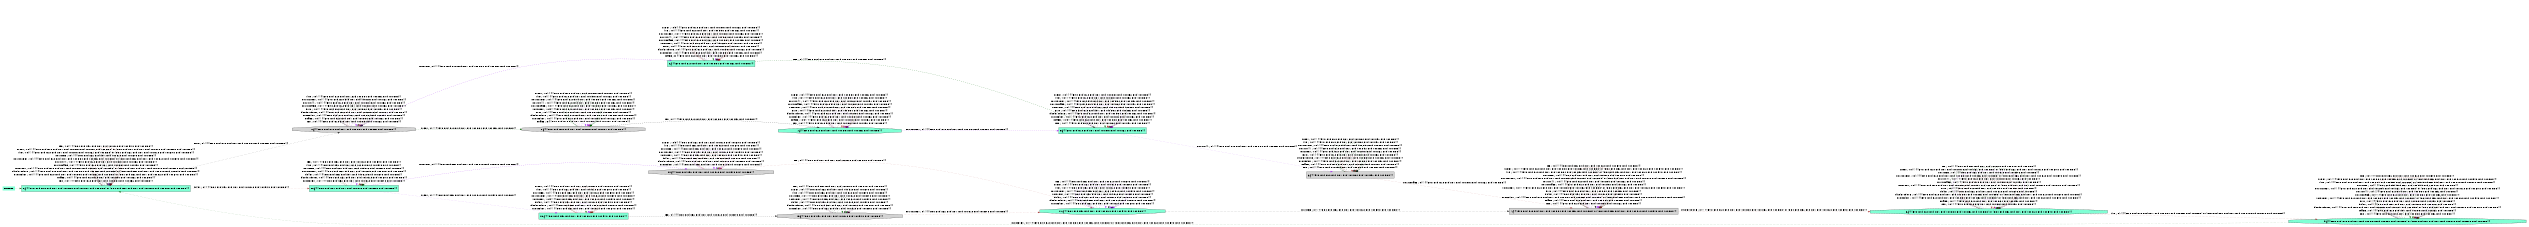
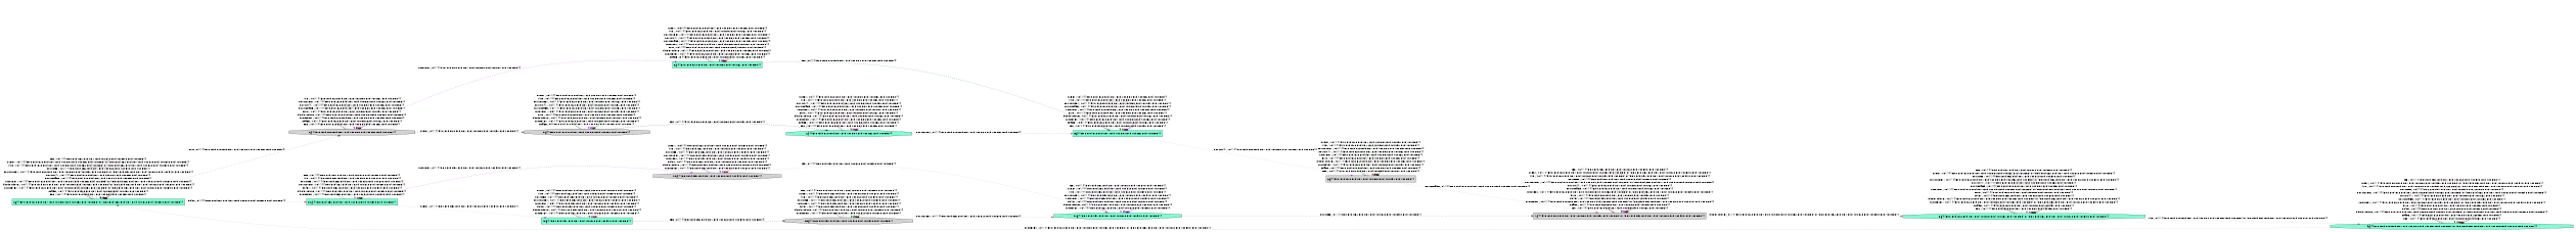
  digraph {
    rankdir=LR
    fontname="DejaVu Sans"
    node [shape=octagon style=filled fillcolor=aquamarine fontname="DejaVu Sans"]
    edge [lblstyle="above, sloped" color=brown style=dotted fontname="DejaVu Sans"]
    n1 [label="0@[((EUR and CAP and TON and not DOL and not TEA and not COF) or (DOL and TEA and TON and not CAP and not EUR and not COF))]" shape=box]
    n2 [label="1@[((EUR and CAP and TON and not DOL and not TEA and not COF))]" fillcolor=lightgrey]
    n3 [label="10@[((DOL and TEA and TON and not CAP and not EUR and not COF))]" shape=box]
    n4 [label="2@[((EUR and CAP and TON and not DOL and not TEA and not COF))]" shape=box]
    n5 [label="3@[((EUR and CAP and TON and not DOL and not TEA and not COF))]" fillcolor=lightgrey]
    n6 [label="5@[((EUR and CAP and TON and not DOL and not TEA and not COF))]" shape=box]
    n7 [label="4@[((EUR and CAP and TON and not DOL and not TEA and not COF))]"]
    n8 [label="6@[((EUR and CAP and TON and not DOL and not TEA and not COF))]" shape=box fillcolor=lightgrey]
    n9 [label="7@[((EUR and CAP and TON and not DOL and not TEA and not COF) or (DOL and TEA and TON and not CAP and not EUR and not COF))]" shape=box fillcolor=lightgrey]
    n10 [label="8@[((EUR and CAP and TON and not DOL and not TEA and not COF) or (DOL and TEA and TON and not CAP and not EUR and not COF))]"]
    n11 [label="9@[((EUR and CAP and TON and not DOL and not TEA and not COF) or (DOL and TEA and TON and not CAP and not EUR and not COF))]"]
    n12 [label="11@[((DOL and TEA and TON and not CAP and not EUR and not COF))]" fillcolor=lightgrey]
    n13 [label="12@[((DOL and TEA and TON and not CAP and not EUR and not COF))]" shape=box]
    n14 [label="14@[((DOL and TEA and TON and not CAP and not EUR and not COF))]"]
    n15 [label="13@[((DOL and TEA and TON and not CAP and not EUR and not COF))]" fillcolor=lightgrey]
-   __start0 [height=0 shape=none width=0]
    n1 -> n1 [label="cap / nok() [((EUR and CAP and TON and not DOL and not TEA and not COF))]" color=black style=dashed]
    n1 -> n1 [label="coffee / nok() [((EUR and CAP and TON and not DOL and not TEA and not COF))]" color=purple]
    n1 -> n1 [label="cup_taken / nok() [((EUR and CAP and TON and not DOL and not TEA and not COF) or (DOL and TEA and TON and not CAP and not EUR and not COF))]" color=black style=dashed]
    n1 -> n1 [label="display_done / nok() [((EUR and CAP and TON and not DOL and not TEA and not COF) or (DOL and TEA and TON and not CAP and not EUR and not COF))]" color=darkgreen]
    n1 -> n1 [label="no_sugar / nok() [((EUR and CAP and TON and not DOL and not TEA and not COF) or (DOL and TEA and TON and not CAP and not EUR and not COF))]" color=purple]
    n1 -> n1 [label="pour_coffee / nok() [((EUR and CAP and TON and not DOL and not TEA and not COF))]" color=black style=dashed]
    n1 -> n1 [label="pour_milk / nok() [((EUR and CAP and TON and not DOL and not TEA and not COF))]" color=black]
    n1 -> n1 [label="pour_sugar / nok() [((EUR and CAP and TON and not DOL and not TEA and not COF) or (DOL and TEA and TON and not CAP and not EUR and not COF))]" style=dashed]
    n1 -> n1 [label="pour_tea / nok() [((DOL and TEA and TON and not CAP and not EUR and not COF))]"]
    n1 -> n1 [label="ring / nok() [((EUR and CAP and TON and not DOL and not TEA and not COF) or (DOL and TEA and TON and not CAP and not EUR and not COF))]" color=black style=dashed]
    n1 -> n1 [label="sugar / nok() [((EUR and CAP and TON and not DOL and not TEA and not COF) or (DOL and TEA and TON and not CAP and not EUR and not COF))]" color=black]
    n1 -> n1 [label="tea / nok() [((DOL and TEA and TON and not CAP and not EUR and not COF))]" style=dashed]
    n1 -> n2 [label="euro / ok() [((EUR and CAP and TON and not DOL and not TEA and not COF))]" color=black]
    n1 -> n3 [label="dollar / ok() [((DOL and TEA and TON and not CAP and not EUR and not COF))]"]
    n2 -> n2 [label="cap / nok() [((EUR and CAP and TON and not DOL and not TEA and not COF))]" color=purple style=dashed]
    n2 -> n2 [label="coffee / nok() [((EUR and CAP and TON and not DOL and not TEA and not COF))]" color=black]
    n2 -> n2 [label="cup_taken / nok() [((EUR and CAP and TON and not DOL and not TEA and not COF))]" style=dashed]
    n2 -> n2 [label="display_done / nok() [((EUR and CAP and TON and not DOL and not TEA and not COF))]" color=purple]
    n2 -> n2 [label="euro / nok() [((EUR and CAP and TON and not DOL and not TEA and not COF))]" style=dashed]
    n2 -> n2 [label="pour_coffee / nok() [((EUR and CAP and TON and not DOL and not TEA and not COF))]" color=darkgreen]
    n2 -> n2 [label="pour_milk / nok() [((EUR and CAP and TON and not DOL and not TEA and not COF))]" color=black style=dashed]
    n2 -> n2 [label="pour_sugar / nok() [((EUR and CAP and TON and not DOL and not TEA and not COF))]" color=purple]
    n2 -> n2 [label="ring / nok() [((EUR and CAP and TON and not DOL and not TEA and not COF))]" color=black style=dashed]
    n2 -> n4 [label="no_sugar / ok() [((EUR and CAP and TON and not DOL and not TEA and not COF))]" color=purple style=dashed]
    n2 -> n5 [label="sugar / ok() [((EUR and CAP and TON and not DOL and not TEA and not COF))]" color=darkgreen style=dashed]
    n3 -> n3 [label="cup_taken / nok() [((DOL and TEA and TON and not CAP and not EUR and not COF))]" color=purple style=dashed]
    n3 -> n3 [label="display_done / nok() [((DOL and TEA and TON and not CAP and not EUR and not COF))]"]
    n3 -> n3 [label="dollar / nok() [((DOL and TEA and TON and not CAP and not EUR and not COF))]" color=black]
    n3 -> n3 [label="pour_sugar / nok() [((DOL and TEA and TON and not CAP and not EUR and not COF))]" style=dashed]
    n3 -> n3 [label="pour_tea / nok() [((DOL and TEA and TON and not CAP and not EUR and not COF))]" color=darkgreen]
    n3 -> n3 [label="ring / nok() [((DOL and TEA and TON and not CAP and not EUR and not COF))]" color=black]
    n3 -> n3 [label="tea / nok() [((DOL and TEA and TON and not CAP and not EUR and not COF))]" color=darkgreen]
    n3 -> n12 [label="no_sugar / ok() [((DOL and TEA and TON and not CAP and not EUR and not COF))]" color=purple style=dashed]
    n3 -> n13 [label="sugar / ok() [((DOL and TEA and TON and not CAP and not EUR and not COF))]" color=purple]
    n4 -> n4 [label="coffee / Ω [((EUR and CAP and TON and not DOL and not TEA and not COF))]" color=darkgreen]
    n4 -> n4 [label="cup_taken / nok() [((EUR and CAP and TON and not DOL and not TEA and not COF))]" color=purple style=dashed]
    n4 -> n4 [label="display_done / nok() [((EUR and CAP and TON and not DOL and not TEA and not COF))]" color=black style=dashed]
    n4 -> n4 [label="euro / nok() [((EUR and CAP and TON and not DOL and not TEA and not COF))]" color=black]
    n4 -> n4 [label="no_sugar / nok() [((EUR and CAP and TON and not DOL and not TEA and not COF))]" color=purple]
    n4 -> n4 [label="pour_coffee / nok() [((EUR and CAP and TON and not DOL and not TEA and not COF))]" color=black style=dashed]
    n4 -> n4 [label="pour_milk / nok() [((EUR and CAP and TON and not DOL and not TEA and not COF))]"]
    n4 -> n4 [label="pour_sugar / nok() [((EUR and CAP and TON and not DOL and not TEA and not COF))]" style=dashed]
    n4 -> n4 [label="ring / nok() [((EUR and CAP and TON and not DOL and not TEA and not COF))]"]
    n4 -> n4 [label="sugar / void() [((EUR and CAP and TON and not DOL and not TEA and not COF))]"]
    n4 -> n6 [label="cap / ok() [((EUR and CAP and TON and not DOL and not TEA and not COF))]" color=darkgreen style=dashed]
    n5 -> n5 [label="coffee / Ω [((EUR and CAP and TON and not DOL and not TEA and not COF))]" color=purple style=dashed]
    n5 -> n5 [label="cup_taken / nok() [((EUR and CAP and TON and not DOL and not TEA and not COF))]" color=purple]
    n5 -> n5 [label="display_done / nok() [((EUR and CAP and TON and not DOL and not TEA and not COF))]" color=purple]
    n5 -> n5 [label="euro / nok() [((EUR and CAP and TON and not DOL and not TEA and not COF))]"]
    n5 -> n5 [label="no_sugar / void() [((EUR and CAP and TON and not DOL and not TEA and not COF))]" color=purple]
    n5 -> n5 [label="pour_coffee / nok() [((EUR and CAP and TON and not DOL and not TEA and not COF))]" color=purple]
    n5 -> n5 [label="pour_milk / nok() [((EUR and CAP and TON and not DOL and not TEA and not COF))]" color=darkgreen style=dashed]
    n5 -> n5 [label="pour_sugar / nok() [((EUR and CAP and TON and not DOL and not TEA and not COF))]" color=darkgreen style=dashed]
    n5 -> n5 [label="ring / nok() [((EUR and CAP and TON and not DOL and not TEA and not COF))]" color=darkgreen]
    n5 -> n5 [label="sugar / nok() [((EUR and CAP and TON and not DOL and not TEA and not COF))]" color=darkgreen]
    n5 -> n7 [label="cap / ok() [((EUR and CAP and TON and not DOL and not TEA and not COF))]" color=black style=dashed]
    n6 -> n6 [label="cap / nok() [((EUR and CAP and TON and not DOL and not TEA and not COF))]" color=darkgreen]
    n6 -> n6 [label="coffee / void() [((EUR and CAP and TON and not DOL and not TEA and not COF))]" style=dashed]
    n6 -> n6 [label="cup_taken / nok() [((EUR and CAP and TON and not DOL and not TEA and not COF))]"]
    n6 -> n6 [label="display_done / nok() [((EUR and CAP and TON and not DOL and not TEA and not COF))]" color=darkgreen]
    n6 -> n6 [label="euro / nok() [((EUR and CAP and TON and not DOL and not TEA and not COF))]" color=purple]
    n6 -> n6 [label="no_sugar / nok() [((EUR and CAP and TON and not DOL and not TEA and not COF))]" color=black style=dashed]
    n6 -> n6 [label="pour_coffee / nok() [((EUR and CAP and TON and not DOL and not TEA and not COF))]" color=purple style=dashed]
    n6 -> n6 [label="pour_sugar / nok() [((EUR and CAP and TON and not DOL and not TEA and not COF))]" style=dashed]
    n6 -> n6 [label="ring / nok() [((EUR and CAP and TON and not DOL and not TEA and not COF))]" color=black style=dashed]
    n6 -> n6 [label="sugar / nok() [((EUR and CAP and TON and not DOL and not TEA and not COF))]" color=purple]
    n6 -> n8 [label="pour_milk / ok() [((EUR and CAP and TON and not DOL and not TEA and not COF))]" color=purple]
    n7 -> n6 [label="pour_sugar / ok() [((EUR and CAP and TON and not DOL and not TEA and not COF))]" color=purple style=dashed]
    n7 -> n7 [label="cap / nok() [((EUR and CAP and TON and not DOL and not TEA and not COF))]" style=dashed]
    n7 -> n7 [label="coffee / void() [((EUR and CAP and TON and not DOL and not TEA and not COF))]"]
    n7 -> n7 [label="cup_taken / nok() [((EUR and CAP and TON and not DOL and not TEA and not COF))]" color=purple]
    n7 -> n7 [label="display_done / nok() [((EUR and CAP and TON and not DOL and not TEA and not COF))]"]
    n7 -> n7 [label="euro / nok() [((EUR and CAP and TON and not DOL and not TEA and not COF))]" color=purple style=dashed]
    n7 -> n7 [label="no_sugar / nok() [((EUR and CAP and TON and not DOL and not TEA and not COF))]" style=dashed]
    n7 -> n7 [label="pour_coffee / nok() [((EUR and CAP and TON and not DOL and not TEA and not COF))]" color=darkgreen]
    n7 -> n7 [label="pour_milk / nok() [((EUR and CAP and TON and not DOL and not TEA and not COF))]" style=dashed]
    n7 -> n7 [label="ring / nok() [((EUR and CAP and TON and not DOL and not TEA and not COF))]" color=black]
    n7 -> n7 [label="sugar / nok() [((EUR and CAP and TON and not DOL and not TEA and not COF))]" color=purple]
    n8 -> n8 [label="cap / nok() [((EUR and CAP and TON and not DOL and not TEA and not COF))]"]
    n8 -> n8 [label="coffee / nok() [((EUR and CAP and TON and not DOL and not TEA and not COF))]" color=black style=dashed]
    n8 -> n8 [label="cup_taken / nok() [((EUR and CAP and TON and not DOL and not TEA and not COF))]" color=black]
    n8 -> n8 [label="display_done / nok() [((EUR and CAP and TON and not DOL and not TEA and not COF))]" style=dashed]
    n8 -> n8 [label="euro / nok() [((EUR and CAP and TON and not DOL and not TEA and not COF))]" style=dashed]
    n8 -> n8 [label="no_sugar / nok() [((EUR and CAP and TON and not DOL and not TEA and not COF))]" color=darkgreen style=dashed]
    n8 -> n8 [label="pour_milk / nok() [((EUR and CAP and TON and not DOL and not TEA and not COF))]" color=darkgreen style=dashed]
    n8 -> n8 [label="pour_sugar / nok() [((EUR and CAP and TON and not DOL and not TEA and not COF))]" color=purple]
    n8 -> n8 [label="ring / nok() [((EUR and CAP and TON and not DOL and not TEA and not COF))]" color=darkgreen style=dashed]
    n8 -> n8 [label="sugar / nok() [((EUR and CAP and TON and not DOL and not TEA and not COF))]" color=black]
    n8 -> n9 [label="pour_coffee / ok() [((EUR and CAP and TON and not DOL and not TEA and not COF))]"]
    n9 -> n9 [label="cap / nok() [((EUR and CAP and TON and not DOL and not TEA and not COF))]" color=black]
    n9 -> n9 [label="coffee / nok() [((EUR and CAP and TON and not DOL and not TEA and not COF))]" color=purple]
    n9 -> n9 [label="cup_taken / nok() [((EUR and CAP and TON and not DOL and not TEA and not COF) or (DOL and TEA and TON and not CAP and not EUR and not COF))]" color=purple]
    n9 -> n9 [label="dollar / nok() [((DOL and TEA and TON and not CAP and not EUR and not COF))]" color=purple style=dashed]
    n9 -> n9 [label="euro / nok() [((EUR and CAP and TON and not DOL and not TEA and not COF))]" style=dashed]
    n9 -> n9 [label="no_sugar / nok() [((EUR and CAP and TON and not DOL and not TEA and not COF) or (DOL and TEA and TON and not CAP and not EUR and not COF))]"]
    n9 -> n9 [label="pour_coffee / nok() [((EUR and CAP and TON and not DOL and not TEA and not COF))]" color=black style=dashed]
    n9 -> n9 [label="pour_milk / nok() [((EUR and CAP and TON and not DOL and not TEA and not COF))]" color=purple]
    n9 -> n9 [label="pour_sugar / nok() [((EUR and CAP and TON and not DOL and not TEA and not COF) or (DOL and TEA and TON and not CAP and not EUR and not COF))]" color=darkgreen]
    n9 -> n9 [label="pour_tea / nok() [((DOL and TEA and TON and not CAP and not EUR and not COF))]" color=darkgreen]
    n9 -> n9 [label="ring / nok() [((EUR and CAP and TON and not DOL and not TEA and not COF) or (DOL and TEA and TON and not CAP and not EUR and not COF))]"]
    n9 -> n9 [label="sugar / nok() [((EUR and CAP and TON and not DOL and not TEA and not COF) or (DOL and TEA and TON and not CAP and not EUR and not COF))]" color=black style=dashed]
    n9 -> n9 [label="tea / nok() [((DOL and TEA and TON and not CAP and not EUR and not COF))]" style=dashed]
    n9 -> n10 [label="display_done / ok() [((EUR and CAP and TON and not DOL and not TEA and not COF) or (DOL and TEA and TON and not CAP and not EUR and not COF))]"]
    n10 -> n10 [label="cap / nok() [((EUR and CAP and TON and not DOL and not TEA and not COF))]"]
    n10 -> n10 [label="coffee / nok() [((EUR and CAP and TON and not DOL and not TEA and not COF))]"]
    n10 -> n10 [label="cup_taken / nok() [((EUR and CAP and TON and not DOL and not TEA and not COF) or (DOL and TEA and TON and not CAP and not EUR and not COF))]" color=purple style=dashed]
    n10 -> n10 [label="display_done / nok() [((EUR and CAP and TON and not DOL and not TEA and not COF) or (DOL and TEA and TON and not CAP and not EUR and not COF))]" color=darkgreen style=dashed]
    n10 -> n10 [label="dollar / nok() [((DOL and TEA and TON and not CAP and not EUR and not COF))]" color=black]
    n10 -> n10 [label="euro / nok() [((EUR and CAP and TON and not DOL and not TEA and not COF))]" color=darkgreen]
    n10 -> n10 [label="no_sugar / nok() [((EUR and CAP and TON and not DOL and not TEA and not COF) or (DOL and TEA and TON and not CAP and not EUR and not COF))]" color=darkgreen]
    n10 -> n10 [label="pour_coffee / nok() [((EUR and CAP and TON and not DOL and not TEA and not COF))]"]
    n10 -> n10 [label="pour_milk / nok() [((EUR and CAP and TON and not DOL and not TEA and not COF))]" style=dashed]
    n10 -> n10 [label="pour_sugar / nok() [((EUR and CAP and TON and not DOL and not TEA and not COF) or (DOL and TEA and TON and not CAP and not EUR and not COF))]" style=dashed]
    n10 -> n10 [label="pour_tea / nok() [((DOL and TEA and TON and not CAP and not EUR and not COF))]" color=black]
    n10 -> n10 [label="sugar / nok() [((EUR and CAP and TON and not DOL and not TEA and not COF) or (DOL and TEA and TON and not CAP and not EUR and not COF))]" color=purple style=dashed]
    n10 -> n10 [label="tea / nok() [((DOL and TEA and TON and not CAP and not EUR and not COF))]" color=darkgreen style=dashed]
    n10 -> n11 [label="ring / ok() [((EUR and CAP and TON and not DOL and not TEA and not COF) or (DOL and TEA and TON and not CAP and not EUR and not COF))]"]
    n11 -> n1 [label="cup_taken / ok() [((EUR and CAP and TON and not DOL and not TEA and not COF) or (DOL and TEA and TON and not CAP and not EUR and not COF))]" color=darkgreen]
    n11 -> n11 [label="cap / nok() [((EUR and CAP and TON and not DOL and not TEA and not COF))]" color=darkgreen style=dashed]
    n11 -> n11 [label="coffee / nok() [((EUR and CAP and TON and not DOL and not TEA and not COF))]" color=darkgreen style=dashed]
    n11 -> n11 [label="display_done / nok() [((EUR and CAP and TON and not DOL and not TEA and not COF) or (DOL and TEA and TON and not CAP and not EUR and not COF))]" style=dashed]
    n11 -> n11 [label="dollar / nok() [((DOL and TEA and TON and not CAP and not EUR and not COF))]" color=black]
    n11 -> n11 [label="euro / nok() [((EUR and CAP and TON and not DOL and not TEA and not COF))]"]
    n11 -> n11 [label="no_sugar / nok() [((EUR and CAP and TON and not DOL and not TEA and not COF) or (DOL and TEA and TON and not CAP and not EUR and not COF))]" color=purple]
    n11 -> n11 [label="pour_coffee / nok() [((EUR and CAP and TON and not DOL and not TEA and not COF))]" color=darkgreen]
    n11 -> n11 [label="pour_milk / nok() [((EUR and CAP and TON and not DOL and not TEA and not COF))]" color=purple style=dashed]
    n11 -> n11 [label="pour_sugar / nok() [((EUR and CAP and TON and not DOL and not TEA and not COF) or (DOL and TEA and TON and not CAP and not EUR and not COF))]" color=black]
    n11 -> n11 [label="pour_tea / nok() [((DOL and TEA and TON and not CAP and not EUR and not COF))]" color=darkgreen]
    n11 -> n11 [label="ring / nok() [((EUR and CAP and TON and not DOL and not TEA and not COF) or (DOL and TEA and TON and not CAP and not EUR and not COF))]" color=black style=dashed]
    n11 -> n11 [label="sugar / nok() [((EUR and CAP and TON and not DOL and not TEA and not COF) or (DOL and TEA and TON and not CAP and not EUR and not COF))]" color=darkgreen]
    n11 -> n11 [label="tea / nok() [((DOL and TEA and TON and not CAP and not EUR and not COF))]" style=dashed]
    n12 -> n12 [label="cup_taken / nok() [((DOL and TEA and TON and not CAP and not EUR and not COF))]" color=purple]
    n12 -> n12 [label="display_done / nok() [((DOL and TEA and TON and not CAP and not EUR and not COF))]" color=purple]
    n12 -> n12 [label="dollar / nok() [((DOL and TEA and TON and not CAP and not EUR and not COF))]" color=darkgreen]
    n12 -> n12 [label="no_sugar / nok() [((DOL and TEA and TON and not CAP and not EUR and not COF))]" style=dashed]
    n12 -> n12 [label="pour_sugar / nok() [((DOL and TEA and TON and not CAP and not EUR and not COF))]" style=dashed]
    n12 -> n12 [label="pour_tea / nok() [((DOL and TEA and TON and not CAP and not EUR and not COF))]" color=purple style=dashed]
    n12 -> n12 [label="ring / nok() [((DOL and TEA and TON and not CAP and not EUR and not COF))]" color=purple]
    n12 -> n12 [label="sugar / void() [((DOL and TEA and TON and not CAP and not EUR and not COF))]"]
    n12 -> n14 [label="tea / ok() [((DOL and TEA and TON and not CAP and not EUR and not COF))]"]
    n13 -> n13 [label="cup_taken / nok() [((DOL and TEA and TON and not CAP and not EUR and not COF))]" color=darkgreen]
    n13 -> n13 [label="display_done / nok() [((DOL and TEA and TON and not CAP and not EUR and not COF))]" color=purple]
    n13 -> n13 [label="dollar / nok() [((DOL and TEA and TON and not CAP and not EUR and not COF))]" color=purple style=dashed]
    n13 -> n13 [label="no_sugar / void() [((DOL and TEA and TON and not CAP and not EUR and not COF))]"]
    n13 -> n13 [label="pour_sugar / nok() [((DOL and TEA and TON and not CAP and not EUR and not COF))]" style=dashed]
    n13 -> n13 [label="pour_tea / nok() [((DOL and TEA and TON and not CAP and not EUR and not COF))]" style=dashed]
    n13 -> n13 [label="ring / nok() [((DOL and TEA and TON and not CAP and not EUR and not COF))]" color=darkgreen]
    n13 -> n13 [label="sugar / nok() [((DOL and TEA and TON and not CAP and not EUR and not COF))]" style=dashed]
    n13 -> n15 [label="tea / ok() [((DOL and TEA and TON and not CAP and not EUR and not COF))]" color=black style=dashed]
    n14 -> n9 [label="pour_tea / ok() [((DOL and TEA and TON and not CAP and not EUR and not COF))]" color=black]
    n14 -> n14 [label="cup_taken / nok() [((DOL and TEA and TON and not CAP and not EUR and not COF))]" color=purple style=dashed]
    n14 -> n14 [label="display_done / nok() [((DOL and TEA and TON and not CAP and not EUR and not COF))]" color=black]
    n14 -> n14 [label="dollar / nok() [((DOL and TEA and TON and not CAP and not EUR and not COF))]" color=purple]
    n14 -> n14 [label="no_sugar / nok() [((DOL and TEA and TON and not CAP and not EUR and not COF))]" color=purple]
    n14 -> n14 [label="pour_sugar / nok() [((DOL and TEA and TON and not CAP and not EUR and not COF))]" color=black style=dashed]
    n14 -> n14 [label="ring / nok() [((DOL and TEA and TON and not CAP and not EUR and not COF))]" color=black]
    n14 -> n14 [label="sugar / nok() [((DOL and TEA and TON and not CAP and not EUR and not COF))]" color=purple style=dashed]
    n14 -> n14 [label="tea / nok() [((DOL and TEA and TON and not CAP and not EUR and not COF))]" color=purple style=dashed]
    n15 -> n14 [label="pour_sugar / ok() [((DOL and TEA and TON and not CAP and not EUR and not COF))]"]
    n15 -> n15 [label="cup_taken / nok() [((DOL and TEA and TON and not CAP and not EUR and not COF))]" color=darkgreen]
    n15 -> n15 [label="display_done / nok() [((DOL and TEA and TON and not CAP and not EUR and not COF))]" color=black style=dashed]
    n15 -> n15 [label="dollar / nok() [((DOL and TEA and TON and not CAP and not EUR and not COF))]" color=darkgreen]
    n15 -> n15 [label="no_sugar / nok() [((DOL and TEA and TON and not CAP and not EUR and not COF))]" color=darkgreen]
    n15 -> n15 [label="pour_tea / nok() [((DOL and TEA and TON and not CAP and not EUR and not COF))]" color=black style=dashed]
    n15 -> n15 [label="ring / nok() [((DOL and TEA and TON and not CAP and not EUR and not COF))]" color=purple]
    n15 -> n15 [label="sugar / nok() [((DOL and TEA and TON and not CAP and not EUR and not COF))]"]
    n15 -> n15 [label="tea / nok() [((DOL and TEA and TON and not CAP and not EUR and not COF))]" color=black]
-   __start0 -> n1 [color=darkgreen]
  }
